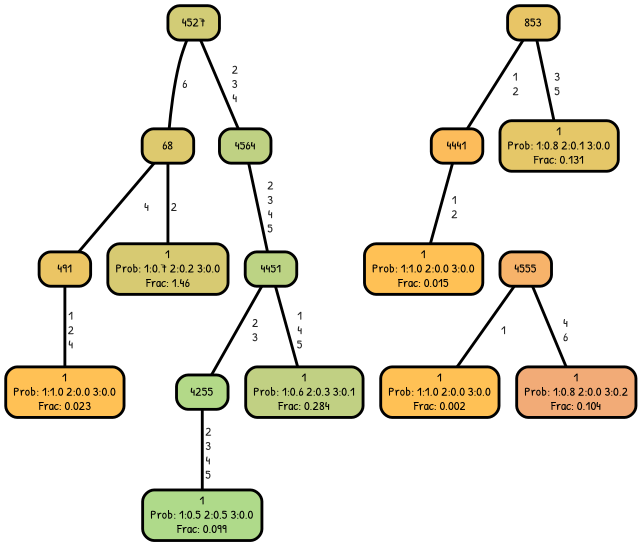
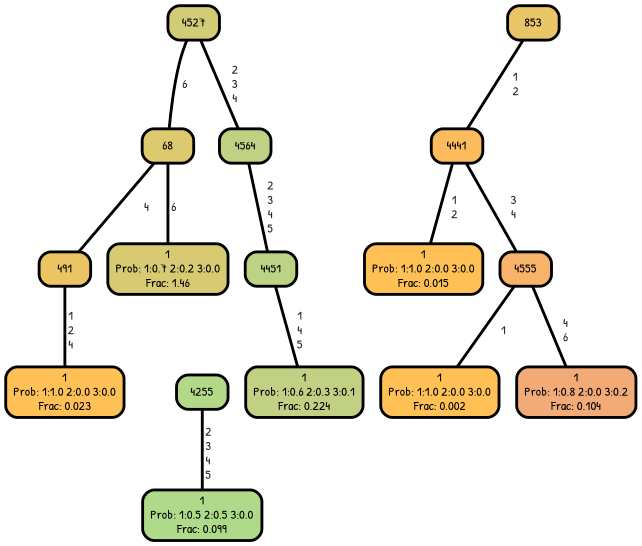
  graph {
    fontname="Patrick Hand"
    ranksep="0 equally"
    splines=straight
    node [color=black fillcolor="#ffc155" fontcolor=black fontname="Patrick Hand" penwidth=3 shape=box style="filled, rounded"]
    edge [color=black fontcolor=grey14 fontname="Patrick Hand" fontweight=bold penwidth=3]
    n1 [label="1\nProb: 1:1.0 2:0.0 3:0.0\nFrac: 0.023"]
    n2 [fillcolor="#ebc564" label=491]
    n3 [fillcolor="#e8c566" label=853]
    n4 [fillcolor="#fcbc5b" label=4441]
-   n5 [fillcolor="#e5c768" label="1\nProb: 1:0.8 2:0.1 3:0.0\nFrac: 0.131"]
    n6 [label="1\nProb: 1:1.0 2:0.0 3:0.0\nFrac: 0.015"]
    n7 [fillcolor="#f7b36a" label=4555]
    n8 [label="1\nProb: 1:1.0 2:0.0 3:0.0\nFrac: 0.002"]
    n9 [fillcolor="#f2ab77" label="1\nProb: 1:0.8 2:0.0 3:0.2\nFrac: 0.104"]
    n10 [fillcolor="#ddc96e" label=68]
    n11 [fillcolor="#d7ca72" label="1\nProb: 1:0.7 2:0.2 3:0.0\nFrac: 1.46"]
    n12 [fillcolor="#d2cc76" label=4527]
    n13 [fillcolor="#bfd183" label=4564]
    n14 [fillcolor="#bcd384" label=4451]
    n15 [fillcolor="#b3d988" label=4255]
-   n16 [fillcolor="#c1d083" label="1\nProb: 1:0.6 2:0.3 3:0.1\nFrac: 0.284"]
+   n16 [fillcolor="#c1d083" label="1\nProb: 1:0.6 2:0.3 3:0.1\nFrac: 0.224"]
    n17 [fillcolor="#afda8a" label="1\nProb: 1:0.5 2:0.5 3:0.0\nFrac: 0.099"]
    subgraph sub_1 {
      rank=same
    }
    n2 -- n1 [label=" 1\n 2\n 4"]
    n3 -- n4 [label=" 1\n 2"]
-   n3 -- n5 [label=" 3\n 5"]
    n4 -- n6 [label=" 1\n 2"]
+   n4 -- n7 [label=" 3\n 4"]
    n7 -- n8 [label=" 1"]
    n7 -- n9 [label=" 4\n 6"]
    n10 -- n2 [label=" 4"]
-   n10 -- n11 [label=" 2"]
+   n10 -- n11 [label=" 6"]
    n12 -- n10 [label=" 6"]
    n12 -- n13 [label=" 2\n 3\n 4"]
    n13 -- n14 [label=" 2\n 3\n 4\n 5"]
-   n14 -- n15 [label=" 2\n 3"]
    n14 -- n16 [label=" 1\n 4\n 5"]
    n15 -- n17 [label=" 2\n 3\n 4\n 5"]
  }
